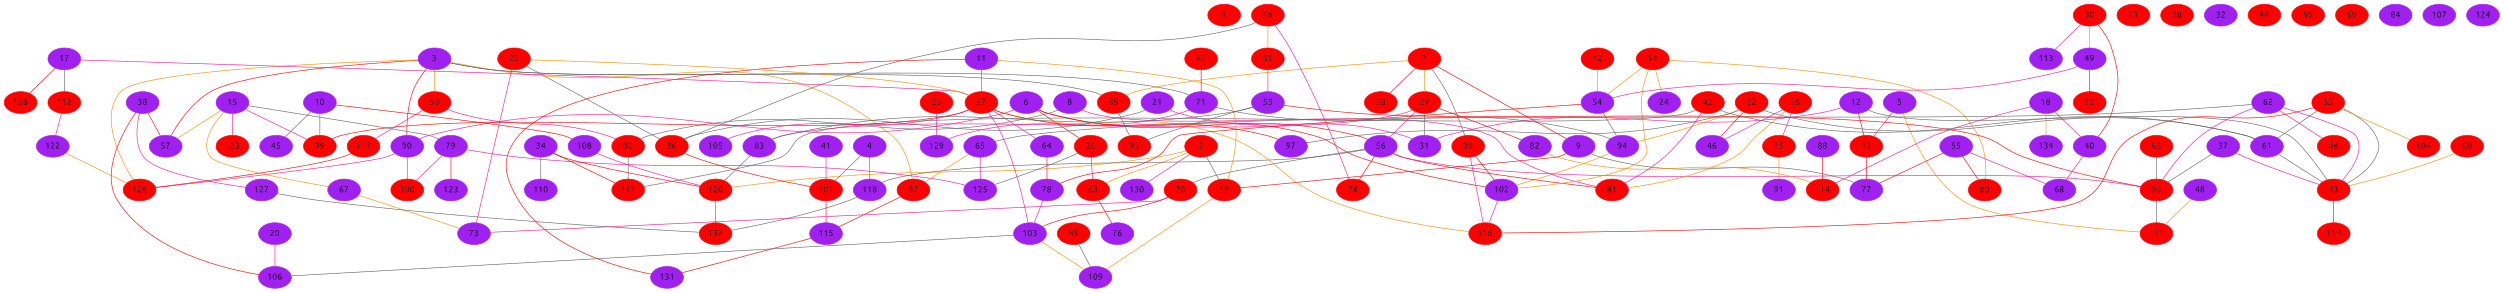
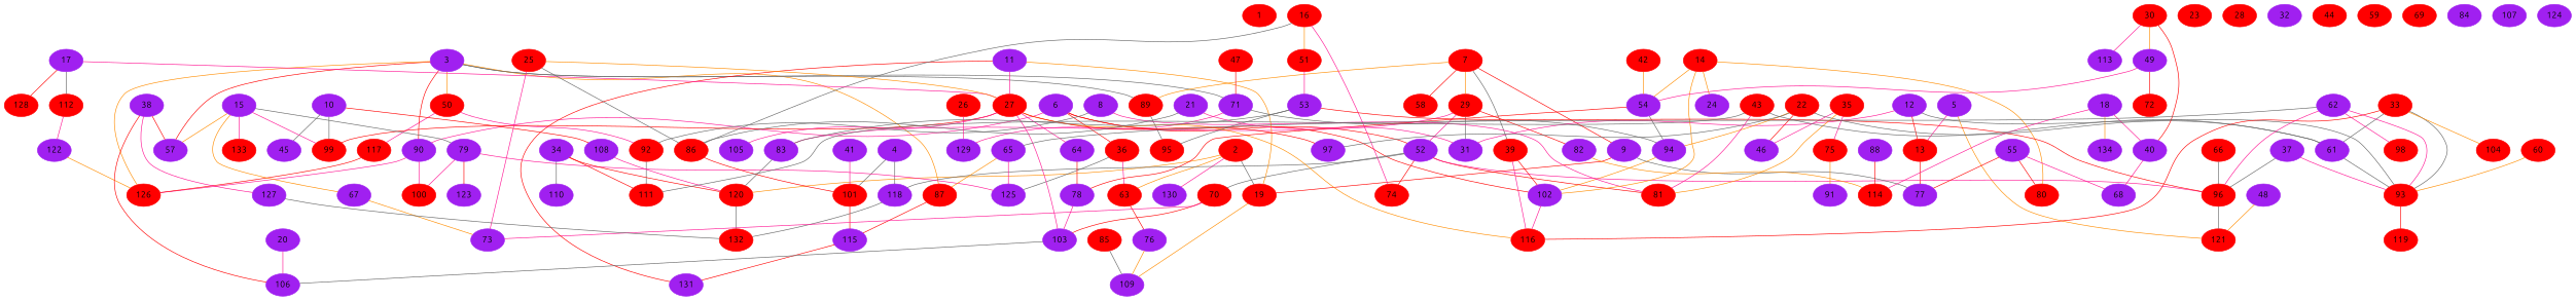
  graph {
    fontname=Ubuntu
    node [color=purple fontname=Ubuntu style=filled]
    edge [color=deeppink fontname=Ubuntu]
    1 [color=red]
    2 [color=red]
    19 [color=red]
    63 [color=red]
    120 [color=red]
    130
    109
    76
    132 [color=red]
    50 [color=red]
    3
    57
    71
    87 [color=red]
    89 [color=red]
    90
    126 [color=red]
    92 [color=red]
    117 [color=red]
    94
    129
    115
    95 [color=red]
    100 [color=red]
    101 [color=red]
    4
    118
    13 [color=red]
    5
    121 [color=red]
    77
    6
    36 [color=red]
-   52 [label=56]
+   52
    102
    125
    81 [color=red]
    74 [color=red]
    96 [color=red]
    70 [color=red]
    93 [color=red]
    61
    7 [color=red]
    9
    29 [color=red]
    39 [color=red]
    58 [color=red]
    31
    82
    83
    116 [color=red]
    8
    111 [color=red]
    10
    45
    99 [color=red]
    108
    11
    27 [color=red]
    131
    97
    64
    103
    105
    12
    119 [color=red]
    14 [color=red]
    24
    54
    80 [color=red]
    78
    15
    67
    79
    133 [color=red]
    73
    123
    16 [color=red]
    51 [color=red]
    86 [color=red]
    53
    17
    112 [color=red]
    128 [color=red]
    122
    18
    40
    114 [color=red]
    134
    68
    20
    106
    21
    22 [color=red]
    46
    23 [color=red]
    25 [color=red]
    26 [color=red]
    28 [color=red]
    30 [color=red]
    49
    113
    72 [color=red]
    32
    33 [color=red]
    104 [color=red]
    34
    110
    35 [color=red]
    75 [color=red]
    91
    37
    38
    127
    41
    42 [color=red]
    43 [color=red]
    44 [color=red]
    47 [color=red]
    48
    55
    59 [color=red]
    60 [color=red]
    62
    65
    98 [color=red]
    66 [color=red]
    69 [color=red]
    84
    85 [color=red]
    88
    107
    124
    2 -- 19 [color=gray40]
    2 -- 63 [color=darkorange]
    2 -- 120 [color=darkorange]
    2 -- 130
    19 -- 109 [color=darkorange]
    63 -- 76 [color=red]
    120 -- 132 [color=gray40]
    50 -- 92
    50 -- 117
    3 -- 50 [color=darkorange]
    3 -- 57 [color=red]
    3 -- 71 [color=gray40]
    3 -- 87 [color=darkorange]
    3 -- 89 [color=gray40]
    3 -- 90 [color=red]
    3 -- 126 [color=darkorange]
    71 -- 94 [color=gray40]
    71 -- 129
    87 -- 115 [color=red]
    89 -- 95 [color=gray40]
    90 -- 126
    90 -- 100
    92 -- 111 [color=gray40]
    117 -- 126 [color=red]
    94 -- 102 [color=darkorange]
    115 -- 131 [color=red]
    101 -- 115 [color=red]
    4 -- 101 [color=gray40]
    4 -- 118 [color=gray40]
    118 -- 132 [color=gray40]
    13 -- 77 [color=red]
    5 -- 13
    5 -- 121 [color=darkorange]
    6 -- 90
    6 -- 36 [color=red]
    6 -- 52 [color=red]
    6 -- 102 [color=red]
    36 -- 63
    36 -- 125 [color=gray40]
    52 -- 118 [color=gray40]
    52 -- 81 [color=red]
    52 -- 74 [color=red]
    52 -- 96
    52 -- 70 [color=gray40]
    102 -- 116
    96 -- 121 [color=gray40]
    70 -- 103 [color=red]
    70 -- 73
    93 -- 119 [color=red]
    61 -- 93 [color=gray40]
    7 -- 89 [color=darkorange]
    7 -- 9 [color=red]
    7 -- 29 [color=darkorange]
    7 -- 39 [color=gray40]
    7 -- 58 [color=red]
    9 -- 19 [color=red]
    9 -- 77 [color=gray40]
    29 -- 52
    29 -- 31 [color=gray40]
    29 -- 82 [color=red]
    29 -- 83
    39 -- 102 [color=red]
    39 -- 116
    82 -- 114 [color=darkorange]
    83 -- 120 [color=gray40]
    8 -- 92 [color=gray40]
    8 -- 81
    10 -- 45 [color=gray40]
    10 -- 99 [color=gray40]
    10 -- 108 [color=red]
    108 -- 120
    11 -- 19 [color=darkorange]
    11 -- 27
    11 -- 131 [color=red]
    27 -- 116 [color=darkorange]
    27 -- 99 [color=red]
    27 -- 97 [color=red]
    27 -- 64
    27 -- 103
    27 -- 105
    64 -- 78 [color=red]
-   103 -- 109 [color=darkorange]
+   76 -- 109 [color=darkorange]
    103 -- 106 [color=gray40]
    12 -- 13 [color=red]
    12 -- 93 [color=gray40]
    12 -- 31
    14 -- 102 [color=darkorange]
    14 -- 24 [color=darkorange]
    14 -- 54 [color=darkorange]
    14 -- 80 [color=darkorange]
    54 -- 94 [color=gray40]
    54 -- 78 [color=red]
    78 -- 103
    15 -- 57 [color=darkorange]
    15 -- 99
    15 -- 67 [color=darkorange]
    15 -- 79 [color=gray40]
    15 -- 133
    67 -- 73 [color=darkorange]
    79 -- 100
    79 -- 125
    79 -- 123 [color=red]
    16 -- 74
    16 -- 51 [color=darkorange]
    16 -- 86 [color=gray40]
    51 -- 53
    86 -- 101 [color=red]
    53 -- 95 [color=gray40]
    53 -- 96 [color=red]
    53 -- 83 [color=gray40]
    17 -- 27
    17 -- 112 [color=gray40]
    17 -- 128 [color=red]
    112 -- 122
    122 -- 126 [color=darkorange]
    18 -- 40
    18 -- 114
    18 -- 134 [color=darkorange]
    40 -- 68
    20 -- 106
    21 -- 31
    21 -- 86 [color=gray40]
    22 -- 94 [color=darkorange]
    22 -- 61 [color=gray40]
    22 -- 97 [color=gray40]
    22 -- 46 [color=red]
    25 -- 27 [color=darkorange]
    25 -- 73
    25 -- 86 [color=gray40]
    26 -- 129
    30 -- 40 [color=red]
    30 -- 49 [color=darkorange]
    30 -- 113
    49 -- 54
    49 -- 72 [color=red]
    33 -- 93 [color=gray40]
    33 -- 61 [color=gray40]
    33 -- 116 [color=red]
    33 -- 104 [color=darkorange]
    34 -- 120 [color=red]
    34 -- 111 [color=red]
    34 -- 110 [color=gray40]
    35 -- 81 [color=darkorange]
    35 -- 46
    35 -- 75
    75 -- 91 [color=darkorange]
    37 -- 96 [color=gray40]
    37 -- 93
    38 -- 57 [color=red]
    38 -- 106 [color=red]
    38 -- 127
    127 -- 132 [color=gray40]
    41 -- 101
    42 -- 54 [color=darkorange]
    43 -- 81
    43 -- 61 [color=gray40]
    43 -- 111 [color=gray40]
    47 -- 71 [color=red]
    48 -- 121 [color=darkorange]
    55 -- 77 [color=red]
    55 -- 80 [color=red]
    55 -- 68
    60 -- 93 [color=darkorange]
    62 -- 96
    62 -- 93
    62 -- 65 [color=gray40]
    62 -- 98
    65 -- 87 [color=darkorange]
    65 -- 125
    66 -- 96 [color=gray40]
    85 -- 109 [color=gray40]
    88 -- 114 [color=red]
  }
